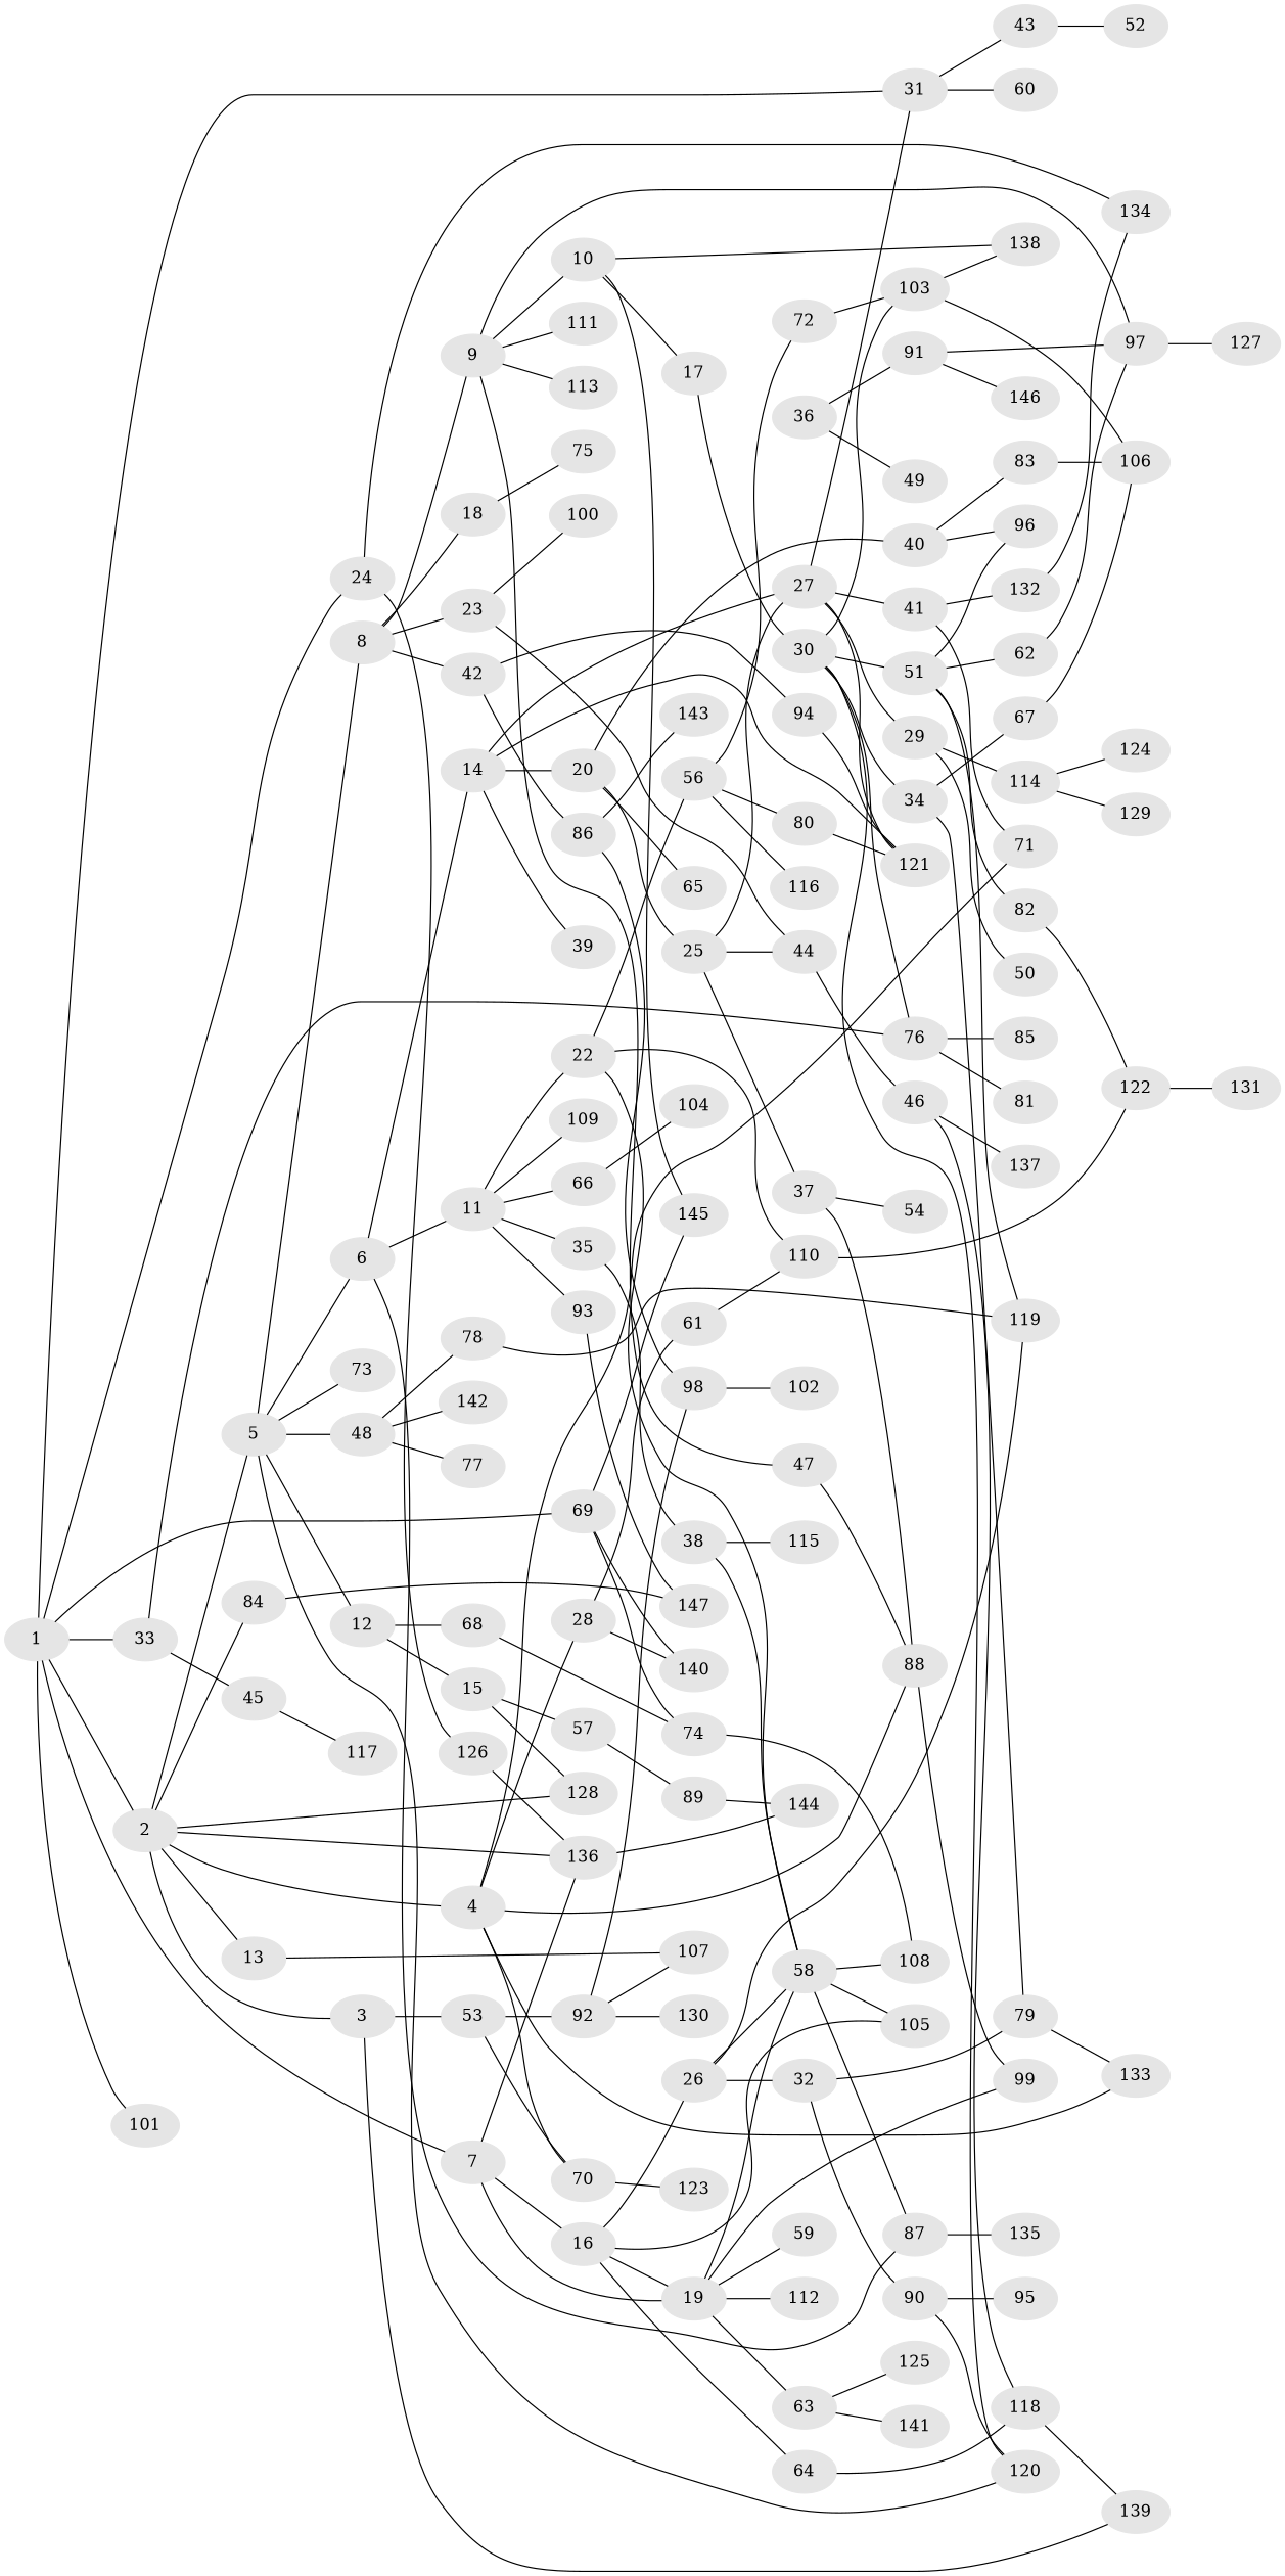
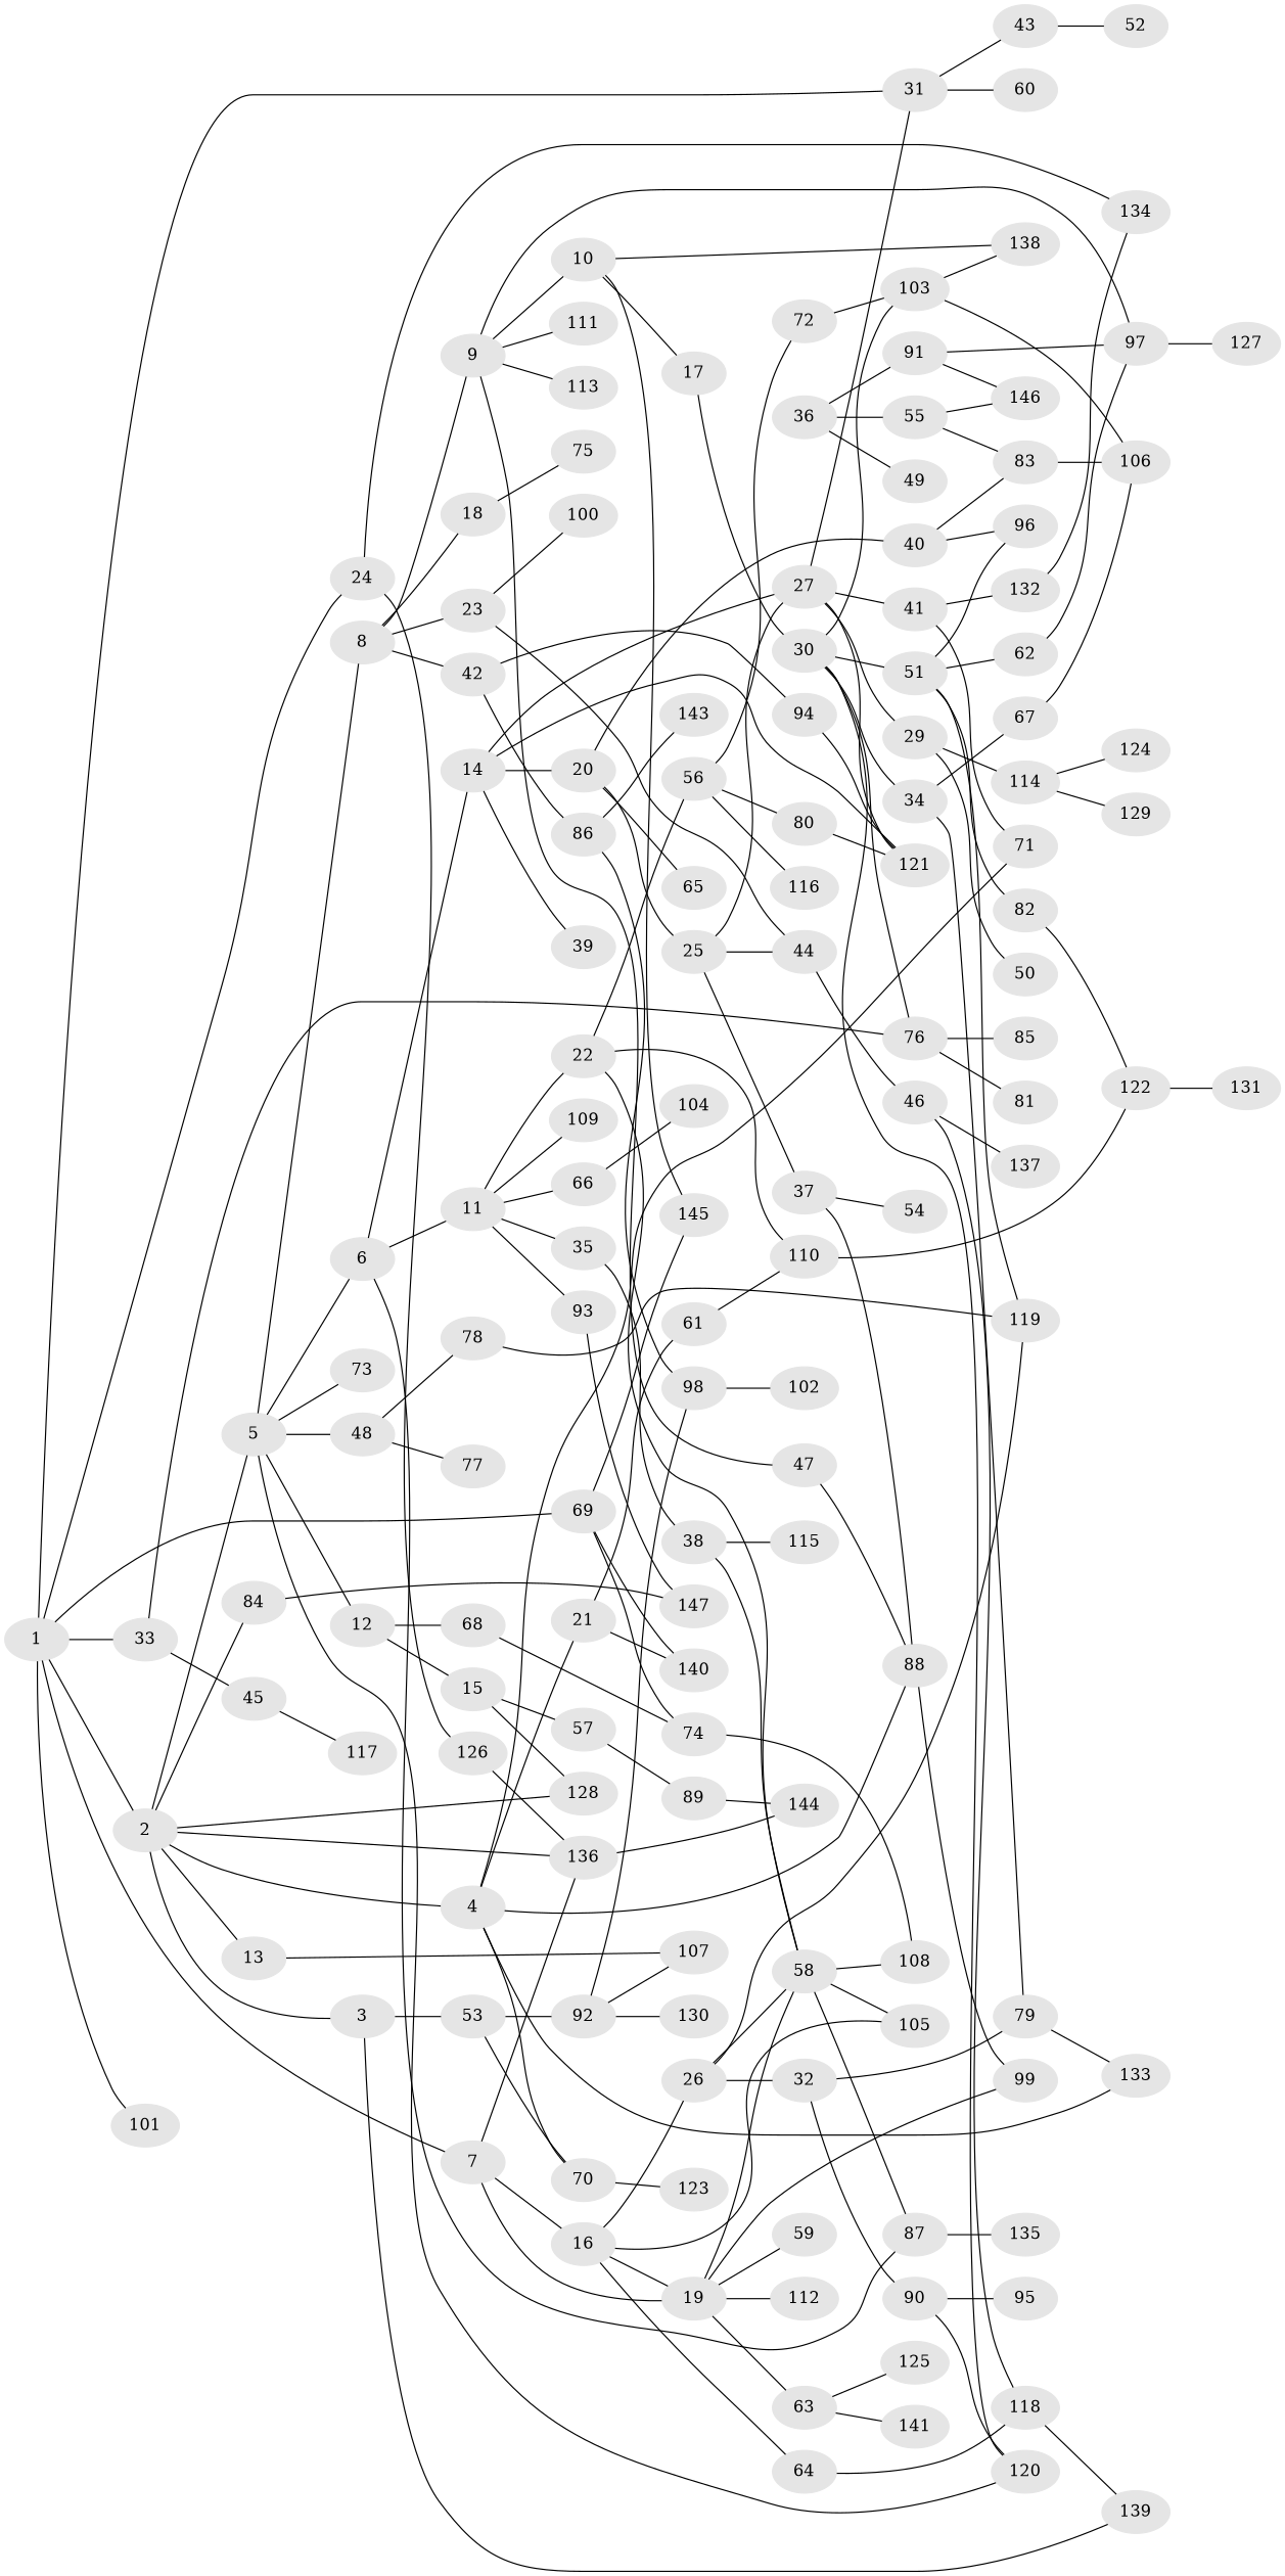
  graph {
    rankdir=LR
    node [color=gray90 style=filled]
    1
    2
    7
    24
    31
    33
    69
    101
    3
    4
    5
    13
    84
    128
    136
    16
    19
    126
    134
    43
    60
    76
    45
    145
    140
    74
    53
    139
-   28
+   28 [label=21]
    70
    71
    88
    133
    6
    8
    12
    48
    73
    120
    107
    147
    144
    92
    61
    123
    99
    11
    14
    87
    9
    18
    23
    42
    15
    68
    77
    78
-   142
    22
    35
    66
    93
    109
    20
    27
    39
    121
    135
    26
    64
    105
    58
    59
    63
    112
    10
    47
    97
    111
    113
    75
    44
    100
    86
    94
    17
    138
    127
    30
    56
    110
    38
    104
    57
    25
    40
    65
    29
    41
    89
    32
    119
    118
    34
    51
    103
    108
    125
    141
    37
    83
    96
    36
    49
+   55
    91
    72
    80
    116
    122
    46
    54
    79
    90
    50
    114
    132
    124
    129
    67
    62
    82
    81
    85
    106
    52
    95
    117
    115
    146
    98
    143
    137
    130
    131
    102
    1 -- 2
    1 -- 7
    1 -- 24
    1 -- 31
    1 -- 33
    1 -- 69
    1 -- 101
    2 -- 3
    2 -- 4
    2 -- 5
    2 -- 13
    2 -- 84
    2 -- 128
    2 -- 136
    7 -- 136
    7 -- 16
    7 -- 19
    24 -- 126
    24 -- 134
    31 -- 43
    31 -- 60
    33 -- 76
    33 -- 45
    69 -- 145
    69 -- 140
    69 -- 74
    3 -- 53
    3 -- 139
    4 -- 28
    4 -- 70
    4 -- 71
    4 -- 88
    4 -- 133
    5 -- 6
    5 -- 8
    5 -- 12
    5 -- 48
    5 -- 73
    5 -- 120
    13 -- 107
    84 -- 147
    136 -- 144
    16 -- 19
    16 -- 26
    16 -- 64
    16 -- 105
    19 -- 99
    19 -- 58
    19 -- 59
    19 -- 63
    19 -- 112
    126 -- 136
    43 -- 52
    76 -- 81
    76 -- 85
    45 -- 117
    74 -- 108
    53 -- 70
    53 -- 92
    28 -- 140
    28 -- 61
    70 -- 123
    88 -- 99
    6 -- 11
    6 -- 14
    6 -- 87
    8 -- 9
    8 -- 18
    8 -- 23
    8 -- 42
    12 -- 15
    12 -- 68
    48 -- 77
    48 -- 78
-   48 -- 142
    92 -- 107
    92 -- 98
    92 -- 130
    61 -- 110
    11 -- 22
    11 -- 35
    11 -- 66
    11 -- 93
    11 -- 109
    14 -- 20
    14 -- 27
    14 -- 39
    14 -- 121
    87 -- 135
    9 -- 10
    9 -- 47
    9 -- 97
    9 -- 111
    9 -- 113
    18 -- 75
    23 -- 44
    23 -- 100
    42 -- 86
    42 -- 94
    15 -- 128
    15 -- 57
    68 -- 74
    78 -- 119
    22 -- 58
    22 -- 56
    22 -- 110
    35 -- 38
    66 -- 104
    93 -- 147
    20 -- 25
    20 -- 40
    20 -- 65
    27 -- 31
    27 -- 121
    27 -- 29
    27 -- 41
    26 -- 58
    26 -- 32
    26 -- 119
    64 -- 118
    58 -- 87
    58 -- 105
    58 -- 108
    63 -- 125
    63 -- 141
    10 -- 145
    10 -- 17
    10 -- 138
    47 -- 88
    97 -- 127
    44 -- 46
    86 -- 98
    86 -- 143
    94 -- 121
    17 -- 30
    30 -- 76
    30 -- 120
    30 -- 34
    30 -- 51
    30 -- 103
    56 -- 72
    56 -- 80
    56 -- 116
    110 -- 122
    38 -- 58
    38 -- 115
    57 -- 89
    25 -- 27
    25 -- 44
    25 -- 37
    40 -- 83
    40 -- 96
    29 -- 50
    29 -- 114
    41 -- 71
    41 -- 132
    89 -- 144
    32 -- 79
    32 -- 90
    118 -- 139
    34 -- 79
    34 -- 67
    51 -- 119
    51 -- 96
    51 -- 62
    51 -- 82
    103 -- 138
    103 -- 106
    37 -- 88
    37 -- 54
    83 -- 106
    36 -- 49
+   36 -- 55
    36 -- 91
+   55 -- 83
+   55 -- 146
    91 -- 97
    91 -- 146
    72 -- 103
    80 -- 121
    122 -- 131
    46 -- 118
    46 -- 137
    79 -- 133
    90 -- 120
    90 -- 95
    114 -- 124
    114 -- 129
    132 -- 134
    67 -- 106
    62 -- 97
    82 -- 122
    98 -- 102
  }
